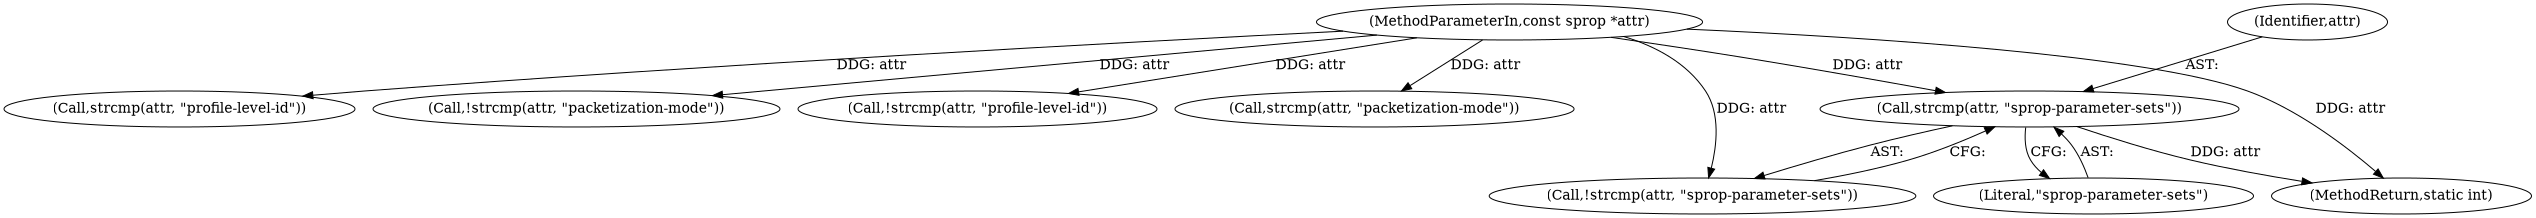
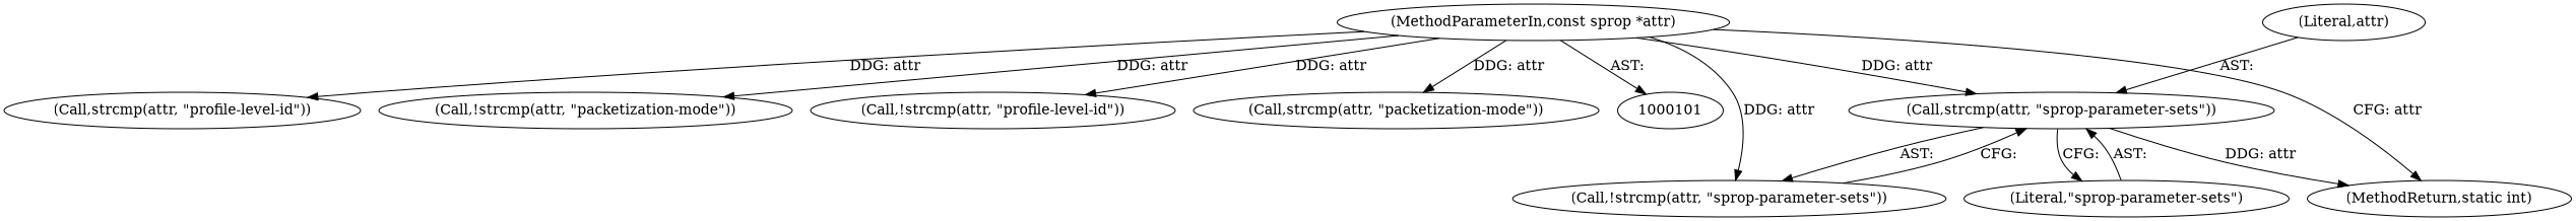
  digraph {
    n1 [label="(Call,strcmp(attr, \"sprop-parameter-sets\"))"]
    n2 [label="(MethodReturn,static int)"]
    n3 [label="(Call,!strcmp(attr, \"sprop-parameter-sets\"))"]
    n4 [label="(Literal,\"sprop-parameter-sets\")"]
    n5 [label="(MethodParameterIn,const sprop *attr)"]
    n6 [label="(Call,strcmp(attr, \"profile-level-id\"))"]
    n7 [label="(Call,!strcmp(attr, \"packetization-mode\"))"]
    n8 [label="(Call,!strcmp(attr, \"profile-level-id\"))"]
    n9 [label="(Call,strcmp(attr, \"packetization-mode\"))"]
-   n11 [label="(Identifier,attr)"]
+   1000101
+   n11 [label="(Literal,attr)"]
    n1 -> n2 [label="DDG: attr"]
    n1 -> n3 [label="AST: "]
    n1 -> n4 [label="CFG: "]
    n3 -> n1 [label="CFG: "]
    n4 -> n1 [label="AST: "]
    n5 -> n1 [label="DDG: attr"]
-   n5 -> n2 [label="DDG: attr"]
+   n5 -> n2 [label="CFG: attr"]
    n5 -> n3 [label="DDG: attr"]
    n5 -> n6 [label="DDG: attr"]
    n5 -> n7 [label="DDG: attr"]
    n5 -> n8 [label="DDG: attr"]
    n5 -> n9 [label="DDG: attr"]
+   n5 -> 1000101 [label="AST: "]
    n11 -> n1 [label="AST: "]
  }
